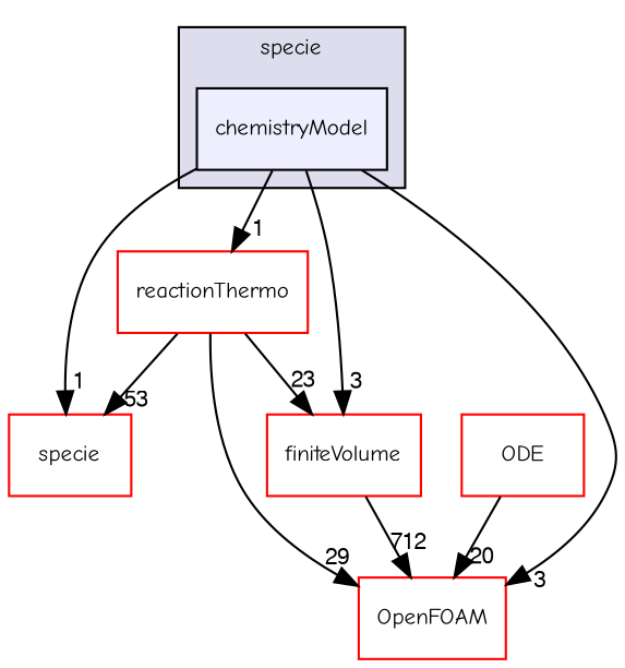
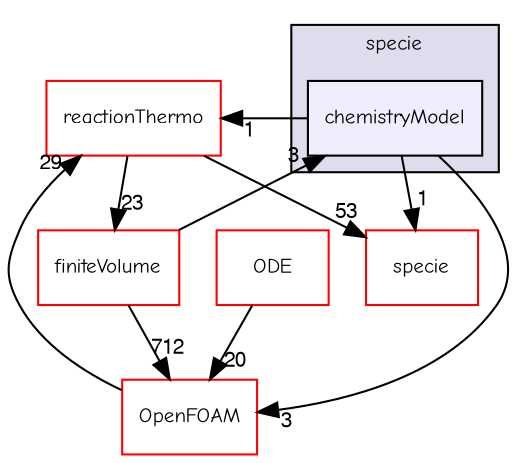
  digraph {
    compound=true
    fontname="Comic Neue"
    node [fontname="Comic Neue" fontsize=10 shape=box color=red]
    edge [fontname="Comic Neue" headlabel=3 labeldistance=1.5 labelfontname=FreeSans labelfontsize=10]
    n1 [fillcolor="#eeeeff" label=chemistryModel pencolor=black style=filled color=""]
    n2 [label=finiteVolume]
    n3 [label=specie]
    n4 [label=OpenFOAM]
    n5 [label=reactionThermo]
    n6 [label=ODE]
    subgraph cluster_1 {
      bgcolor="#ddddee"
      fontsize=10
      label=specie
      pencolor=black
      n1
    }
-   n1 -> n2
+   n2 -> n1
    n1 -> n3 [headlabel=1]
    n1 -> n4
    n1 -> n5 [headlabel=1]
    n2 -> n4 [headlabel=712]
    n5 -> n2 [headlabel=23]
    n5 -> n3 [headlabel=53]
-   n5 -> n4 [headlabel=29]
+   n4 -> n5 [headlabel=29]
    n6 -> n4 [headlabel=20]
  }
